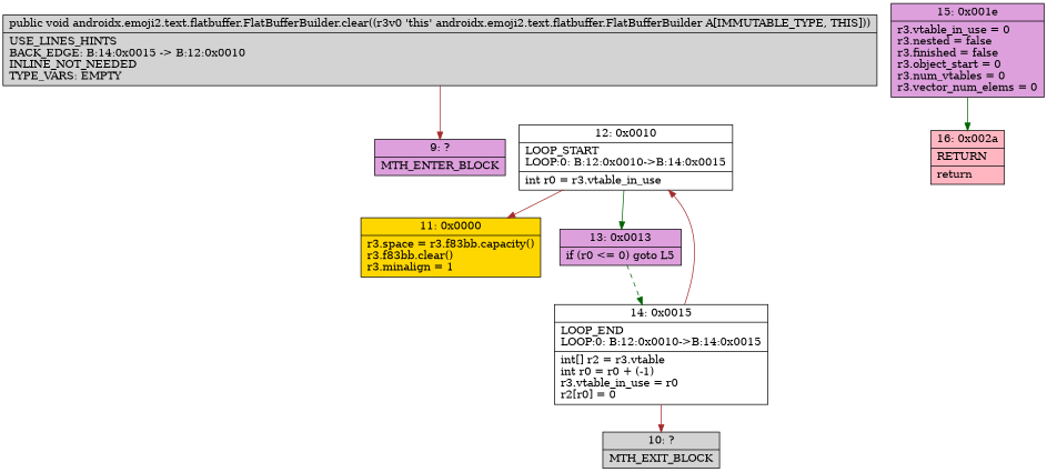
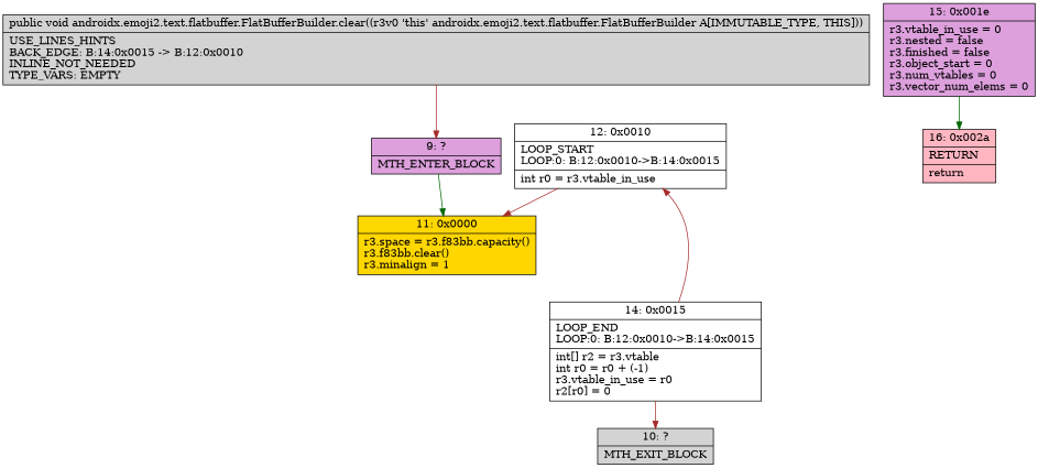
  digraph {
    node [fillcolor=plum shape=record style=filled]
    edge [color=darkgreen]
    n1 [label="{9\:\ ?|MTH_ENTER_BLOCK\l}"]
    n2 [fillcolor=gold label="{11\:\ 0x0000|r3.space = r3.f83bb.capacity()\lr3.f83bb.clear()\lr3.minalign = 1\l}"]
    n3 [fillcolor=white label="{12\:\ 0x0010|LOOP_START\lLOOP:0: B:12:0x0010\-\>B:14:0x0015\l|int r0 = r3.vtable_in_use\l}"]
-   n4 [label="{13\:\ 0x0013|if (r0 \<= 0) goto L5\l}"]
    n5 [fillcolor=white label="{14\:\ 0x0015|LOOP_END\lLOOP:0: B:12:0x0010\-\>B:14:0x0015\l|int[] r2 = r3.vtable\lint r0 = r0 + (\-1)\lr3.vtable_in_use = r0\lr2[r0] = 0\l}"]
    n6 [fillcolor=lightgrey label="{10\:\ ?|MTH_EXIT_BLOCK\l}"]
    n7 [label="{15\:\ 0x001e|r3.vtable_in_use = 0\lr3.nested = false\lr3.finished = false\lr3.object_start = 0\lr3.num_vtables = 0\lr3.vector_num_elems = 0\l}"]
    n8 [fillcolor=lightpink label="{16\:\ 0x002a|RETURN\l|return\l}"]
    n9 [fillcolor=lightgrey label="{public void androidx.emoji2.text.flatbuffer.FlatBufferBuilder.clear((r3v0 'this' androidx.emoji2.text.flatbuffer.FlatBufferBuilder A[IMMUTABLE_TYPE, THIS]))  | USE_LINES_HINTS\lBACK_EDGE: B:14:0x0015 \-\> B:12:0x0010\lINLINE_NOT_NEEDED\lTYPE_VARS: EMPTY\l}"]
+   n1 -> n2
    n3 -> n2 [color=brown]
-   n3 -> n4
-   n4 -> n5 [style=dashed]
    n5 -> n3 [color=brown]
    n5 -> n6 [color=brown]
    n7 -> n8
    n9 -> n1 [color=brown]
  }
